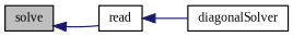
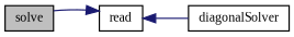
  digraph {
    fontname="Liberation Serif"
    rankdir=LR
    node [color=black fontname="Liberation Serif" fontsize=10 shape=record]
    edge [color=midnightblue dir=back fontname="Liberation Serif" fontsize=10 labelfontname=Helvetica labelfontsize=10 style=solid]
    n1 [fillcolor=grey75 fontcolor=black height=0.2 label=solve style=filled width=0.4]
    n2 [height=0.2 label=read width=0.4]
    n3 [height=0.2 label=diagonalSolver width=0.4]
-   n1 -> n2
+   n2 -> n1
    n2 -> n3
  }
